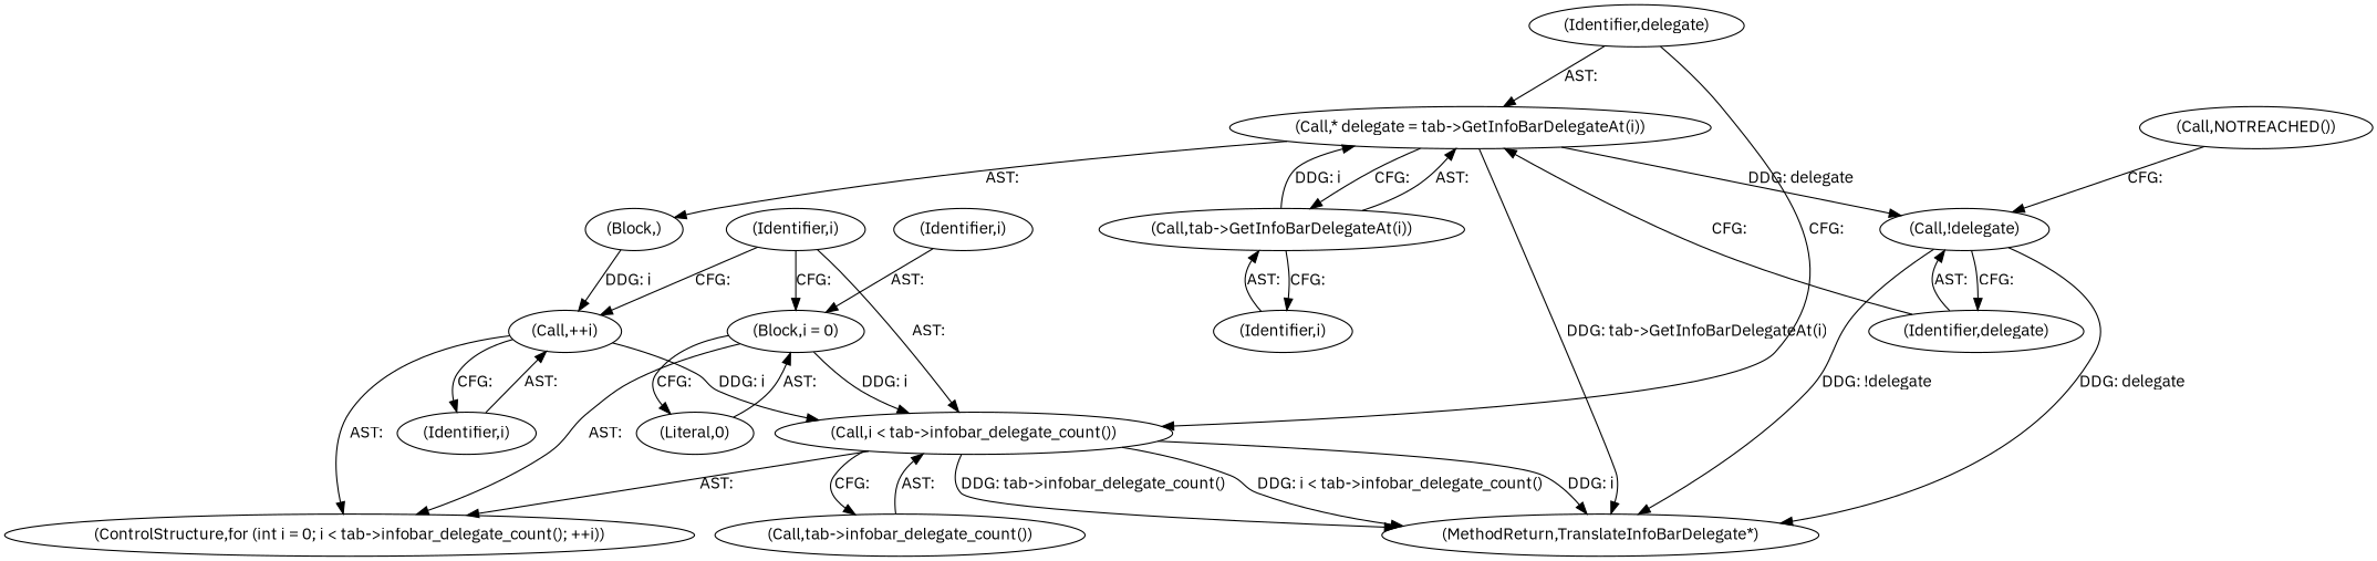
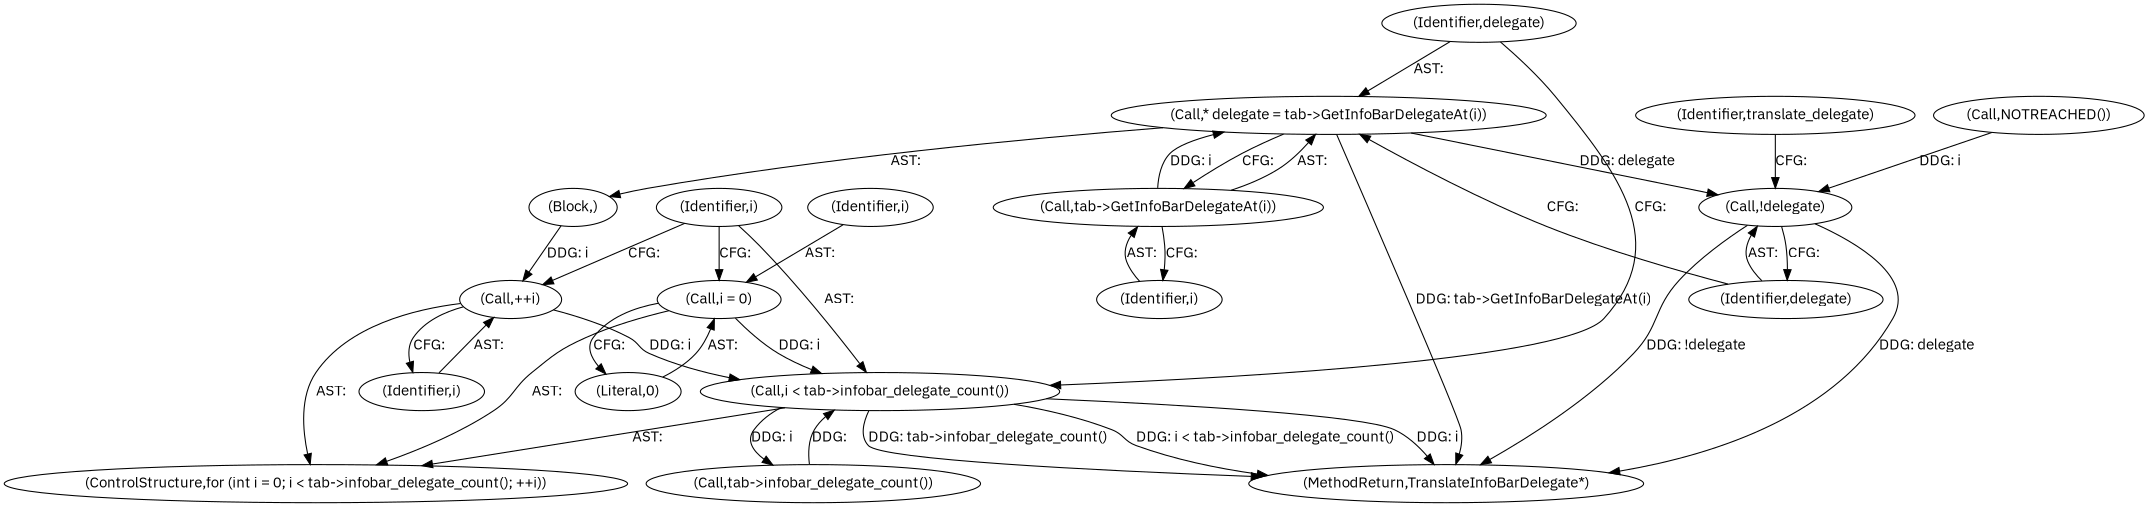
  digraph {
    fontname="IBM Plex Sans"
    node [fontname="IBM Plex Sans"]
    edge [fontname="IBM Plex Sans"]
    n1 [label="(Call,* delegate = tab->GetInfoBarDelegateAt(i))"]
    n2 [label="(Call,tab->GetInfoBarDelegateAt(i))"]
    n3 [label="(Call,!delegate)"]
    n4 [label="(Block,)"]
    n5 [label="(MethodReturn,TranslateInfoBarDelegate*)"]
    n6 [label="(Identifier,i)"]
    n7 [label="(Identifier,delegate)"]
    n8 [label="(Call,++i)"]
    n9 [label="(Call,i < tab->infobar_delegate_count())"]
    n10 [label="(ControlStructure,for (int i = 0; i < tab->infobar_delegate_count(); ++i))"]
    n11 [label="(Identifier,i)"]
    n12 [label="(Call,tab->infobar_delegate_count())"]
-   n13 [label="(Block,i = 0)"]
+   n13 [label="(Call,i = 0)"]
    n14 [label="(Literal,0)"]
    n15 [label="(Call,NOTREACHED())"]
+   n16 [label="(Identifier,translate_delegate)"]
    n17 [label="(Identifier,i)"]
    n18 [label="(Identifier,i)"]
    n19 [label="(Identifier,delegate)"]
    n1 -> n2 [label="CFG: "]
    n1 -> n3 [label="DDG: delegate"]
    n1 -> n4 [label="AST: "]
    n1 -> n5 [label="DDG: tab->GetInfoBarDelegateAt(i)"]
    n2 -> n1 [label="AST: "]
    n2 -> n1 [label="DDG: i"]
    n2 -> n6 [label="CFG: "]
    n3 -> n5 [label="DDG: delegate"]
    n3 -> n5 [label="DDG: !delegate"]
    n3 -> n7 [label="CFG: "]
    n4 -> n8 [label="DDG: i"]
    n6 -> n2 [label="AST: "]
    n7 -> n1 [label="CFG: "]
    n7 -> n3 [label="AST: "]
    n8 -> n9 [label="DDG: i"]
    n8 -> n10 [label="AST: "]
    n8 -> n11 [label="CFG: "]
    n9 -> n5 [label="DDG: i < tab->infobar_delegate_count()"]
    n9 -> n5 [label="DDG: i"]
    n9 -> n5 [label="DDG: tab->infobar_delegate_count()"]
    n9 -> n10 [label="AST: "]
-   n9 -> n12 [label="CFG: "]
+   n9 -> n12 [label="DDG: i"]
    n11 -> n8 [label="AST: "]
-   n12 -> n9 [label="AST: "]
+   n12 -> n9 [label="DDG: "]
    n13 -> n9 [label="DDG: i"]
    n13 -> n10 [label="AST: "]
    n13 -> n14 [label="CFG: "]
    n14 -> n13 [label="AST: "]
-   n15 -> n3 [label="CFG: "]
+   n15 -> n3 [label="DDG: i"]
+   n16 -> n3 [label="CFG: "]
    n17 -> n13 [label="AST: "]
    n18 -> n8 [label="CFG: "]
    n18 -> n9 [label="AST: "]
    n18 -> n13 [label="CFG: "]
    n19 -> n1 [label="AST: "]
    n19 -> n9 [label="CFG: "]
  }
